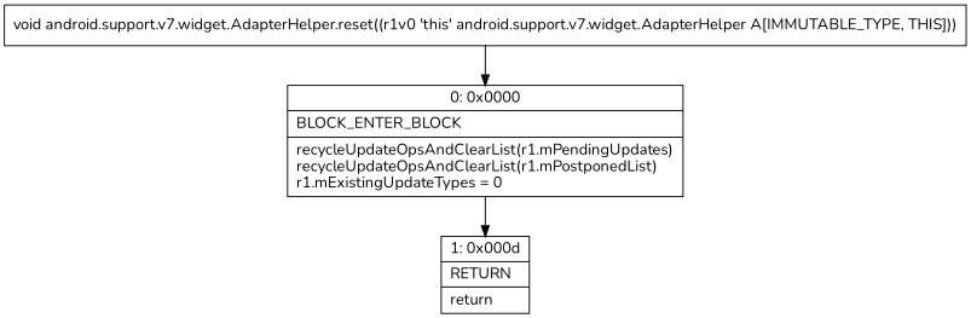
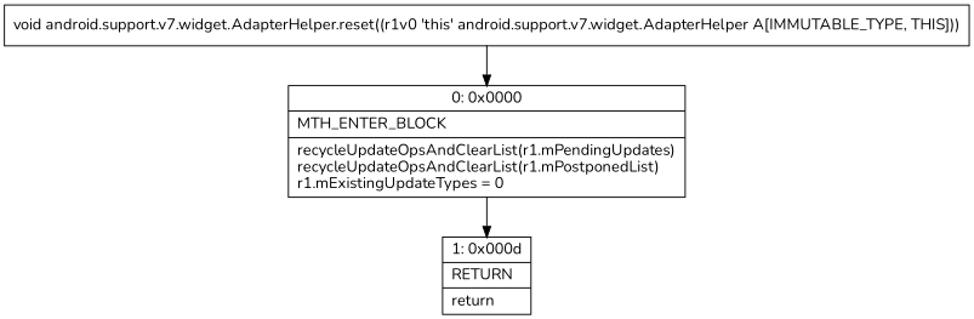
  digraph {
    fontname=Nunito
    node [shape=record fontname=Nunito]
    edge [fontname=Nunito]
-   n1 [label="{0\:\ 0x0000|BLOCK_ENTER_BLOCK\l|recycleUpdateOpsAndClearList(r1.mPendingUpdates)\lrecycleUpdateOpsAndClearList(r1.mPostponedList)\lr1.mExistingUpdateTypes = 0\l}"]
+   n1 [label="{0\:\ 0x0000|MTH_ENTER_BLOCK\l|recycleUpdateOpsAndClearList(r1.mPendingUpdates)\lrecycleUpdateOpsAndClearList(r1.mPostponedList)\lr1.mExistingUpdateTypes = 0\l}"]
    n2 [label="{1\:\ 0x000d|RETURN\l|return\l}"]
    n3 [label="{void android.support.v7.widget.AdapterHelper.reset((r1v0 'this' android.support.v7.widget.AdapterHelper A[IMMUTABLE_TYPE, THIS])) }"]
    n1 -> n2
    n3 -> n1
  }
